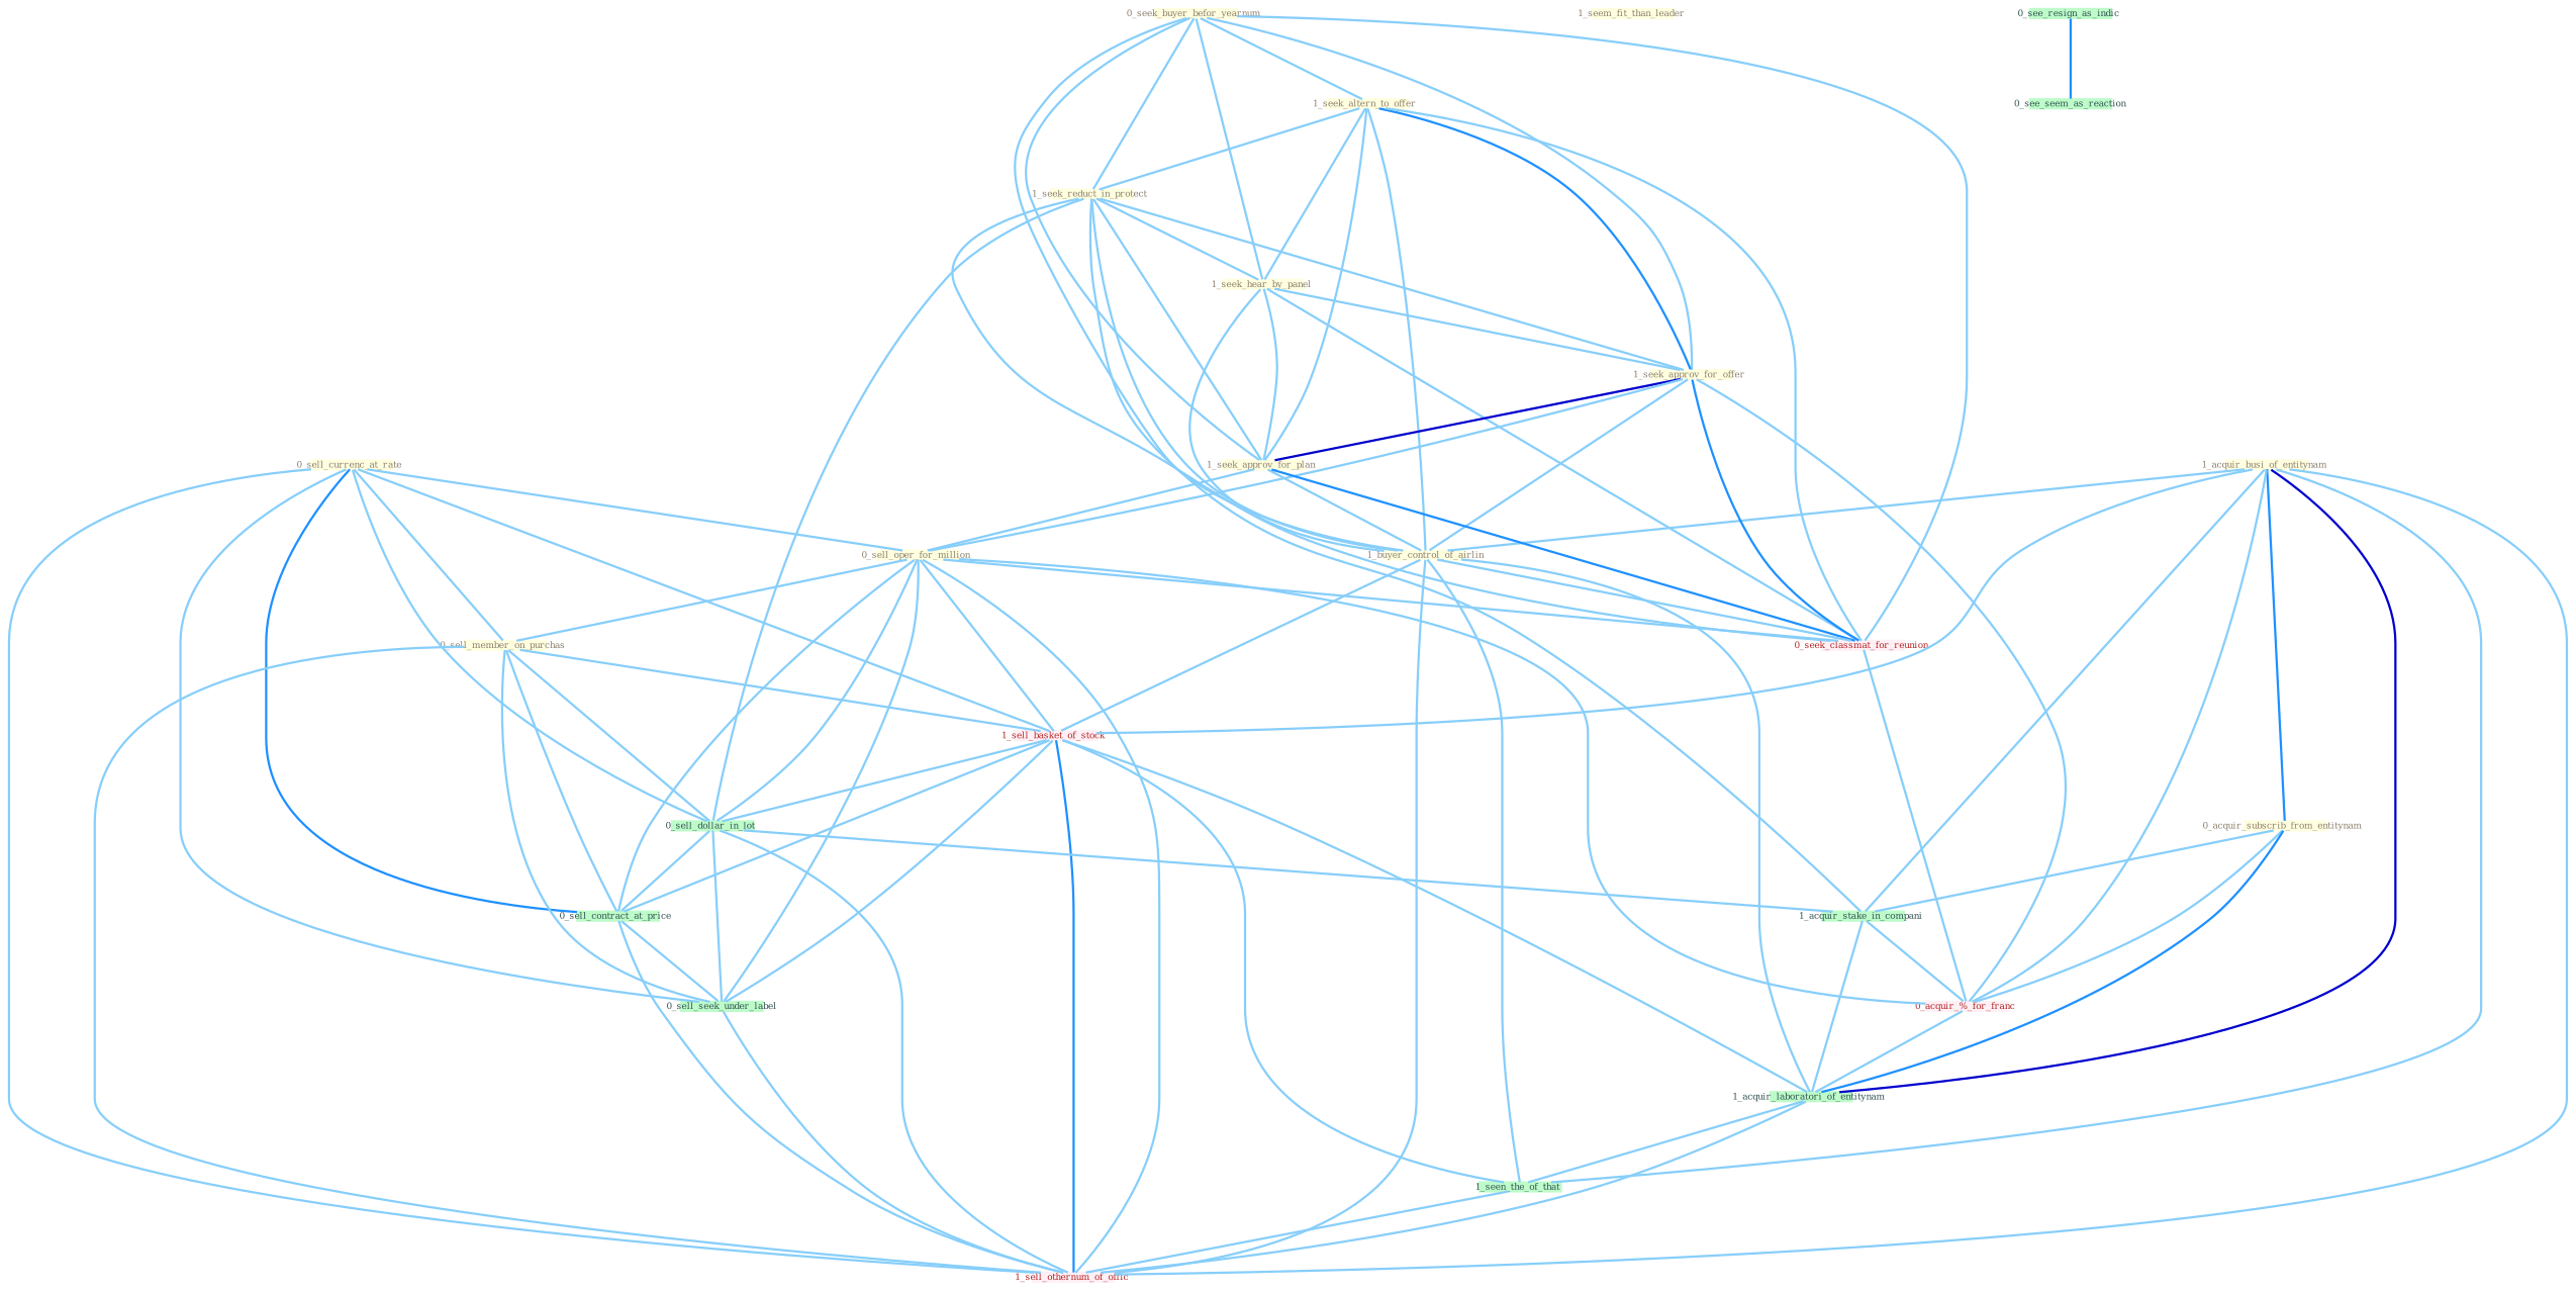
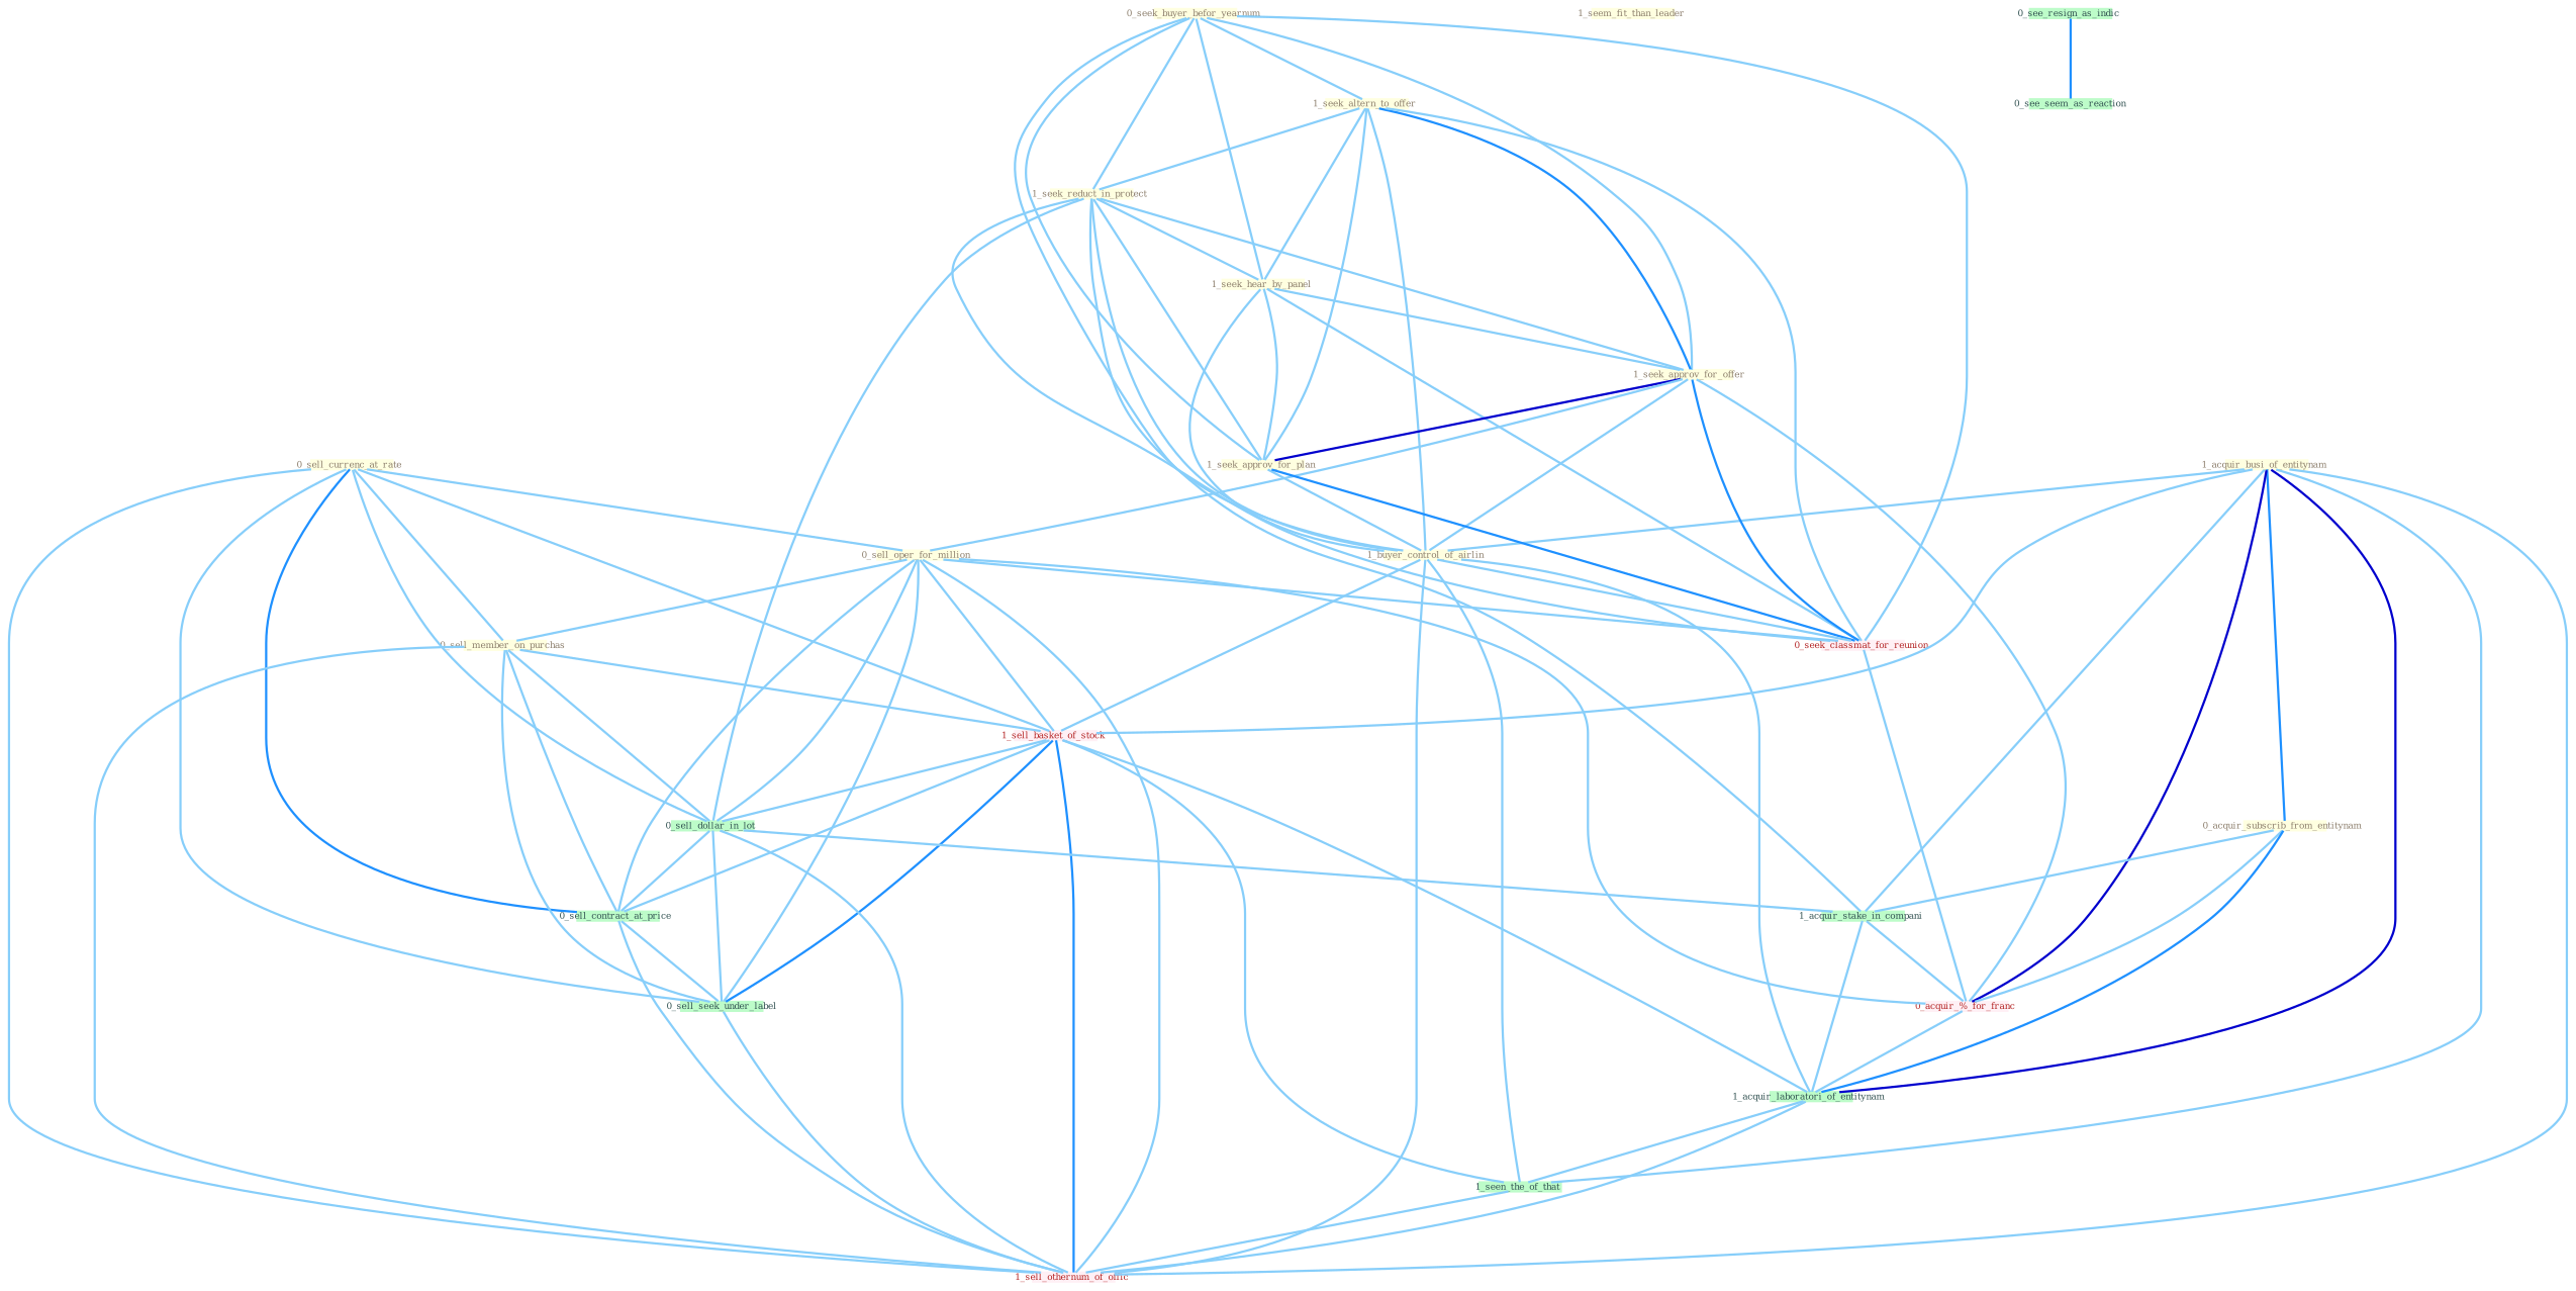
  graph {
    node [color="#ffffe0" fixedsize=true fontcolor="#8b7d6b" fontsize=4 shape=polygon style=filled]
    edge [color="#87cefa" w=1]
    "0_seek_buyer_befor_yearnum " [height=.06 width=.5]
    "1_seek_altern_to_offer " [height=.06 width=.5]
    "1_seek_reduct_in_protect " [height=.06 width=.5]
    "1_acquir_busi_of_entitynam " [height=.06 width=.5]
    "1_seek_hear_by_panel " [height=.06 width=.5]
    "1_seek_approv_for_offer " [height=.06 width=.5]
    "0_acquir_subscrib_from_entitynam " [height=.06 width=.5]
    "1_seem_fit_than_leader " [height=.06 width=.5]
    "1_seek_approv_for_plan " [height=.06 width=.5]
    "0_sell_currenc_at_rate " [height=.06 width=.5]
    n11 [height=.06 label="1_buyer_control_of_airlin" width=.5]
    "0_sell_oper_for_million " [height=.06 width=.5]
    "0_sell_member_on_purchas " [height=.06 width=.5]
    "0_seek_classmat_for_reunion " [color="#fff0f5" fontcolor="#b22222" height=.06 width=.5]
    "1_sell_basket_of_stock " [color="#fff0f5" fontcolor="#b22222" height=.06 width=.5]
    "0_acquir_%_for_franc " [color="#fff0f5" fontcolor="#b22222" height=.06 width=.5]
    "1_sell_othernum_of_offic " [color="#fff0f5" fontcolor="#b22222" height=.06 width=.5]
    "0_sell_dollar_in_lot " [color="#BDFCC9" fontcolor="#2f4f4f" height=.06 width=.5]
    "1_acquir_stake_in_compani " [color="#BDFCC9" fontcolor="#2f4f4f" height=.06 width=.5]
    "1_acquir_laboratori_of_entitynam " [color="#BDFCC9" fontcolor="#2f4f4f" height=.06 width=.5]
    "1_seen_the_of_that " [color="#BDFCC9" fontcolor="#2f4f4f" height=.06 width=.5]
    "0_sell_contract_at_price " [color="#BDFCC9" fontcolor="#2f4f4f" height=.06 width=.5]
    n23 [color="#BDFCC9" fontcolor="#2f4f4f" height=.06 label="0_sell_seek_under_label" width=.5]
    "0_see_resign_as_indic " [color="#BDFCC9" fontcolor="#2f4f4f" height=.06 width=.5]
    n25 [color="#BDFCC9" fontcolor="#2f4f4f" height=.06 label="0_see_seem_as_reaction" width=.5]
    subgraph sub_1 {
      "0_seek_buyer_befor_yearnum "
      "1_seek_altern_to_offer "
      "1_seek_reduct_in_protect "
      "1_acquir_busi_of_entitynam "
      "1_seek_hear_by_panel "
      "1_seek_approv_for_offer "
      "0_acquir_subscrib_from_entitynam "
      "1_seem_fit_than_leader "
      "1_seek_approv_for_plan "
      "0_sell_currenc_at_rate "
      n11
      "0_sell_oper_for_million "
      "0_sell_member_on_purchas "
    }
    subgraph sub_2 {
      "0_seek_classmat_for_reunion "
      "1_sell_basket_of_stock "
      "0_acquir_%_for_franc "
      "1_sell_othernum_of_offic "
    }
    "0_seek_buyer_befor_yearnum " -- "1_seek_altern_to_offer "
    "0_seek_buyer_befor_yearnum " -- "1_seek_reduct_in_protect "
    "0_seek_buyer_befor_yearnum " -- "1_seek_hear_by_panel "
    "0_seek_buyer_befor_yearnum " -- "1_seek_approv_for_offer "
    "0_seek_buyer_befor_yearnum " -- "1_seek_approv_for_plan "
    "0_seek_buyer_befor_yearnum " -- n11
    "0_seek_buyer_befor_yearnum " -- "0_seek_classmat_for_reunion "
    "1_seek_altern_to_offer " -- "1_seek_reduct_in_protect "
    "1_seek_altern_to_offer " -- "1_seek_hear_by_panel "
    "1_seek_altern_to_offer " -- "1_seek_approv_for_offer " [color="#1e90ff" w=2]
    "1_seek_altern_to_offer " -- "1_seek_approv_for_plan "
    "1_seek_altern_to_offer " -- n11
    "1_seek_altern_to_offer " -- "0_seek_classmat_for_reunion "
    "1_seek_reduct_in_protect " -- "1_seek_hear_by_panel "
    "1_seek_reduct_in_protect " -- "1_seek_approv_for_offer "
    "1_seek_reduct_in_protect " -- "1_seek_approv_for_plan "
    "1_seek_reduct_in_protect " -- n11
    "1_seek_reduct_in_protect " -- "0_seek_classmat_for_reunion "
    "1_seek_reduct_in_protect " -- "0_sell_dollar_in_lot "
    "1_seek_reduct_in_protect " -- "1_acquir_stake_in_compani "
    "1_acquir_busi_of_entitynam " -- "0_acquir_subscrib_from_entitynam " [color="#1e90ff" w=2]
    "1_acquir_busi_of_entitynam " -- n11
    "1_acquir_busi_of_entitynam " -- "1_sell_basket_of_stock "
-   "1_acquir_busi_of_entitynam " -- "0_acquir_%_for_franc "
+   "1_acquir_busi_of_entitynam " -- "0_acquir_%_for_franc " [color="#0000cd"]
    "1_acquir_busi_of_entitynam " -- "1_sell_othernum_of_offic "
    "1_acquir_busi_of_entitynam " -- "1_acquir_stake_in_compani "
    "1_acquir_busi_of_entitynam " -- "1_acquir_laboratori_of_entitynam " [color="#0000cd" w=3]
    "1_acquir_busi_of_entitynam " -- "1_seen_the_of_that "
    "1_seek_hear_by_panel " -- "1_seek_approv_for_offer "
    "1_seek_hear_by_panel " -- "1_seek_approv_for_plan "
    "1_seek_hear_by_panel " -- n11
    "1_seek_hear_by_panel " -- "0_seek_classmat_for_reunion "
    "1_seek_approv_for_offer " -- "1_seek_approv_for_plan " [color="#0000cd" w=3]
    "1_seek_approv_for_offer " -- n11
    "1_seek_approv_for_offer " -- "0_sell_oper_for_million "
    "1_seek_approv_for_offer " -- "0_seek_classmat_for_reunion " [color="#1e90ff" w=2]
    "1_seek_approv_for_offer " -- "0_acquir_%_for_franc "
    "0_acquir_subscrib_from_entitynam " -- "0_acquir_%_for_franc "
    "0_acquir_subscrib_from_entitynam " -- "1_acquir_stake_in_compani "
    "0_acquir_subscrib_from_entitynam " -- "1_acquir_laboratori_of_entitynam " [color="#1e90ff" w=2]
    "1_seek_approv_for_plan " -- n11
-   "1_seek_approv_for_plan " -- "0_sell_oper_for_million "
    "1_seek_approv_for_plan " -- "0_seek_classmat_for_reunion " [color="#1e90ff" w=2]
    "0_sell_currenc_at_rate " -- "0_sell_oper_for_million "
    "0_sell_currenc_at_rate " -- "0_sell_member_on_purchas "
    "0_sell_currenc_at_rate " -- "1_sell_basket_of_stock "
    "0_sell_currenc_at_rate " -- "1_sell_othernum_of_offic "
    "0_sell_currenc_at_rate " -- "0_sell_dollar_in_lot "
    "0_sell_currenc_at_rate " -- "0_sell_contract_at_price " [color="#1e90ff" w=2]
    "0_sell_currenc_at_rate " -- n23
    n11 -- "0_seek_classmat_for_reunion "
    n11 -- "1_sell_basket_of_stock "
    n11 -- "1_sell_othernum_of_offic "
    n11 -- "1_acquir_laboratori_of_entitynam "
    n11 -- "1_seen_the_of_that "
    "0_sell_oper_for_million " -- "0_sell_member_on_purchas "
    "0_sell_oper_for_million " -- "0_seek_classmat_for_reunion "
    "0_sell_oper_for_million " -- "1_sell_basket_of_stock "
    "0_sell_oper_for_million " -- "0_acquir_%_for_franc "
    "0_sell_oper_for_million " -- "1_sell_othernum_of_offic "
    "0_sell_oper_for_million " -- "0_sell_dollar_in_lot "
    "0_sell_oper_for_million " -- "0_sell_contract_at_price "
    "0_sell_oper_for_million " -- n23
    "0_sell_member_on_purchas " -- "1_sell_basket_of_stock "
    "0_sell_member_on_purchas " -- "1_sell_othernum_of_offic "
    "0_sell_member_on_purchas " -- "0_sell_dollar_in_lot "
    "0_sell_member_on_purchas " -- "0_sell_contract_at_price "
    "0_sell_member_on_purchas " -- n23
    "0_seek_classmat_for_reunion " -- "0_acquir_%_for_franc "
    "1_sell_basket_of_stock " -- "1_sell_othernum_of_offic " [color="#1e90ff" w=2]
    "1_sell_basket_of_stock " -- "0_sell_dollar_in_lot "
    "1_sell_basket_of_stock " -- "1_acquir_laboratori_of_entitynam "
    "1_sell_basket_of_stock " -- "1_seen_the_of_that "
    "1_sell_basket_of_stock " -- "0_sell_contract_at_price "
-   "1_sell_basket_of_stock " -- n23
+   "1_sell_basket_of_stock " -- n23 [color="#1e90ff"]
    "0_acquir_%_for_franc " -- "1_acquir_laboratori_of_entitynam "
    "0_sell_dollar_in_lot " -- "1_sell_othernum_of_offic "
    "0_sell_dollar_in_lot " -- "1_acquir_stake_in_compani "
    "0_sell_dollar_in_lot " -- "0_sell_contract_at_price "
    "0_sell_dollar_in_lot " -- n23
    "1_acquir_stake_in_compani " -- "0_acquir_%_for_franc "
    "1_acquir_stake_in_compani " -- "1_acquir_laboratori_of_entitynam "
    "1_acquir_laboratori_of_entitynam " -- "1_sell_othernum_of_offic "
    "1_acquir_laboratori_of_entitynam " -- "1_seen_the_of_that "
    "1_seen_the_of_that " -- "1_sell_othernum_of_offic "
    "0_sell_contract_at_price " -- "1_sell_othernum_of_offic "
    "0_sell_contract_at_price " -- n23
    n23 -- "1_sell_othernum_of_offic "
    "0_see_resign_as_indic " -- n25 [color="#1e90ff" w=2]
  }
